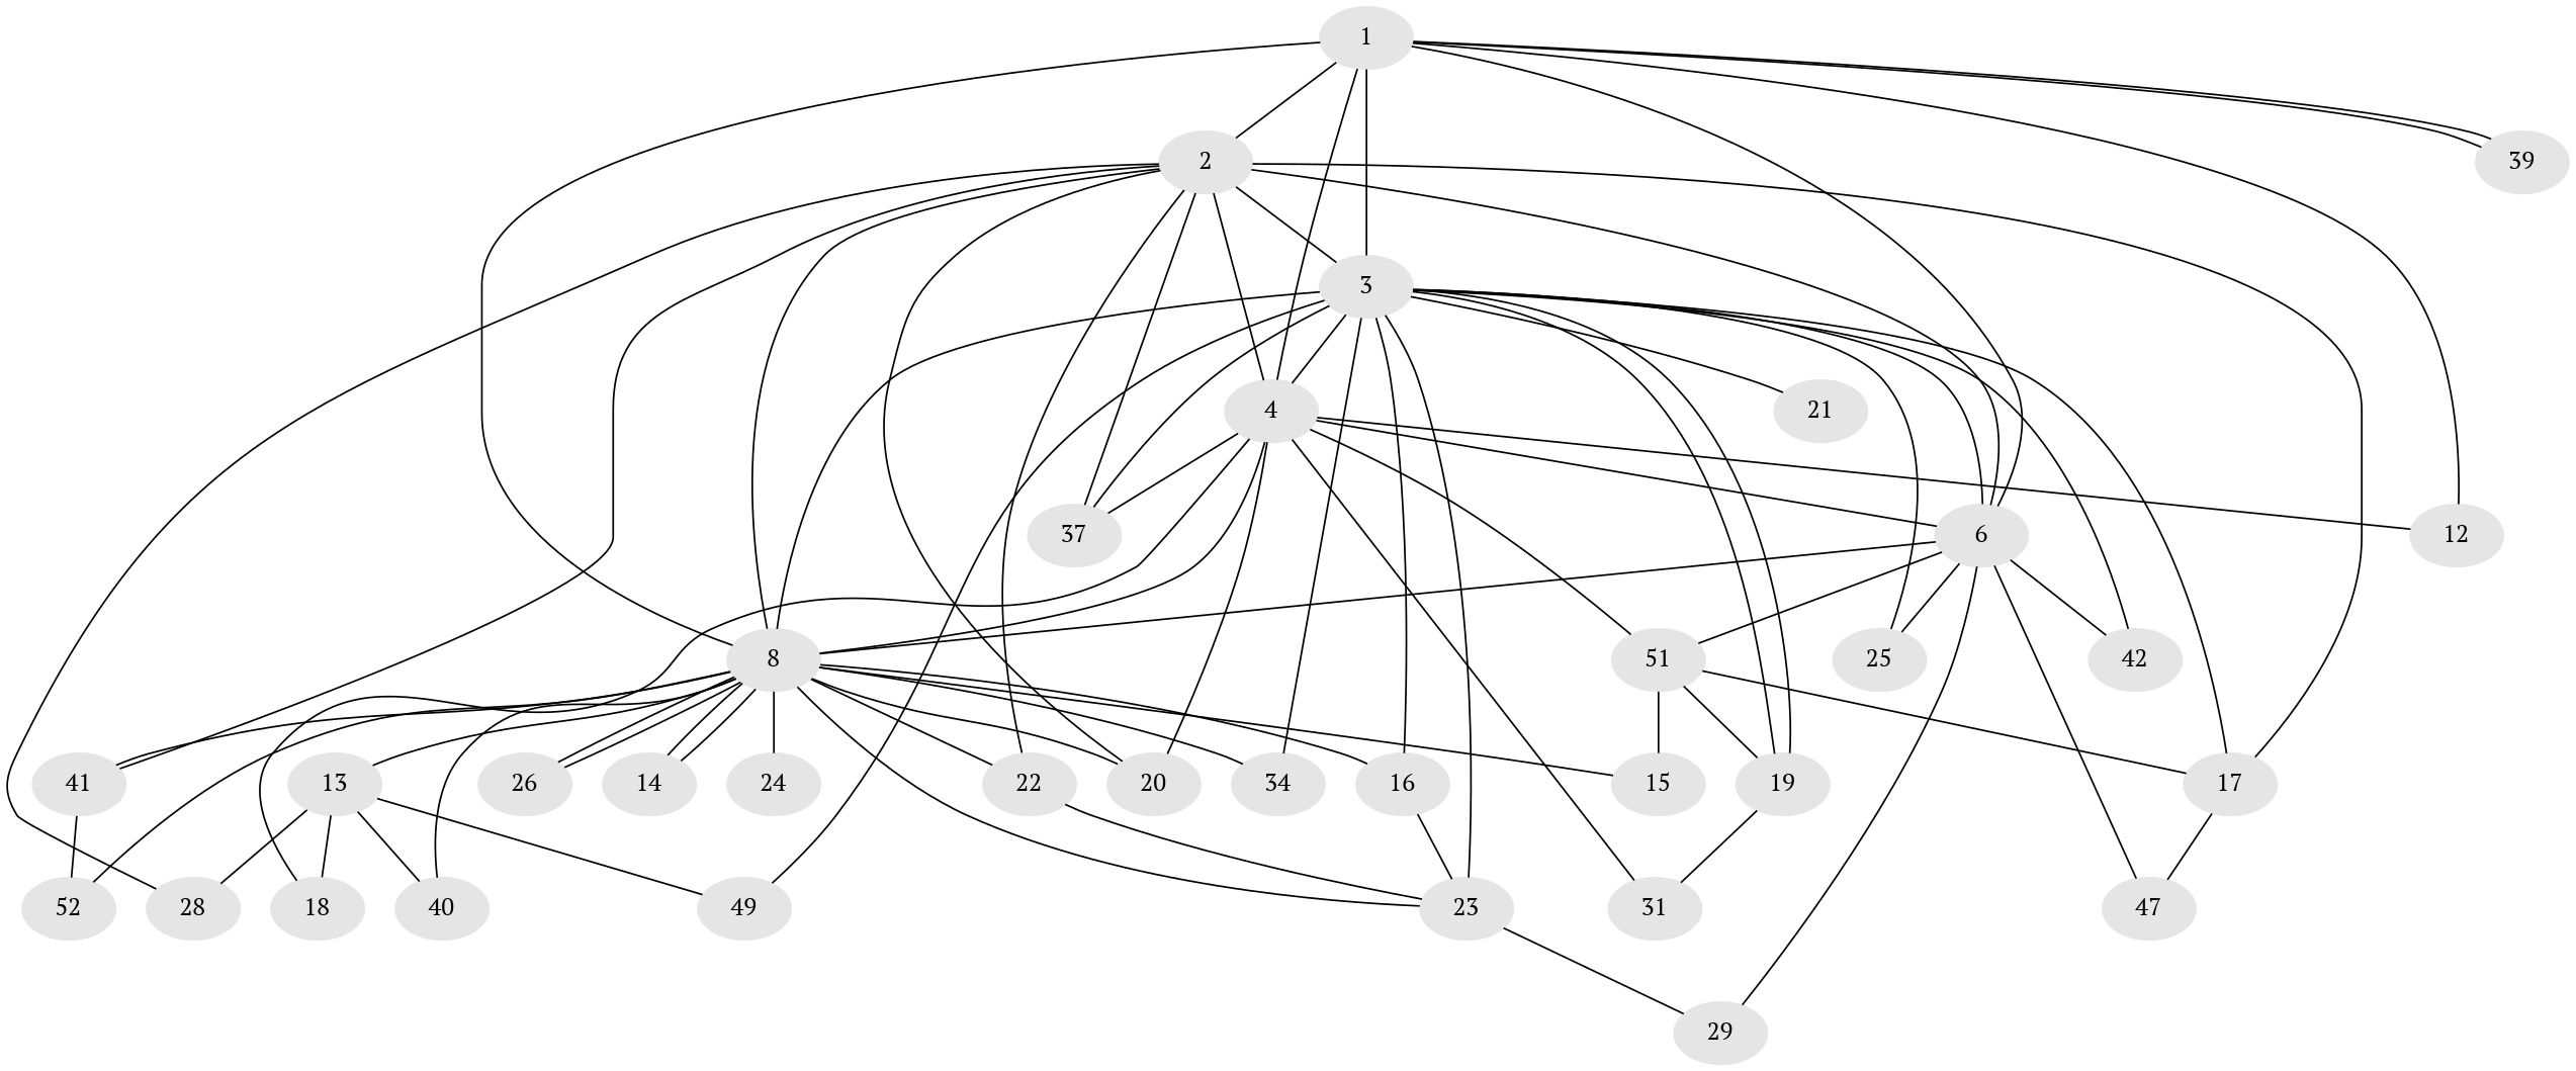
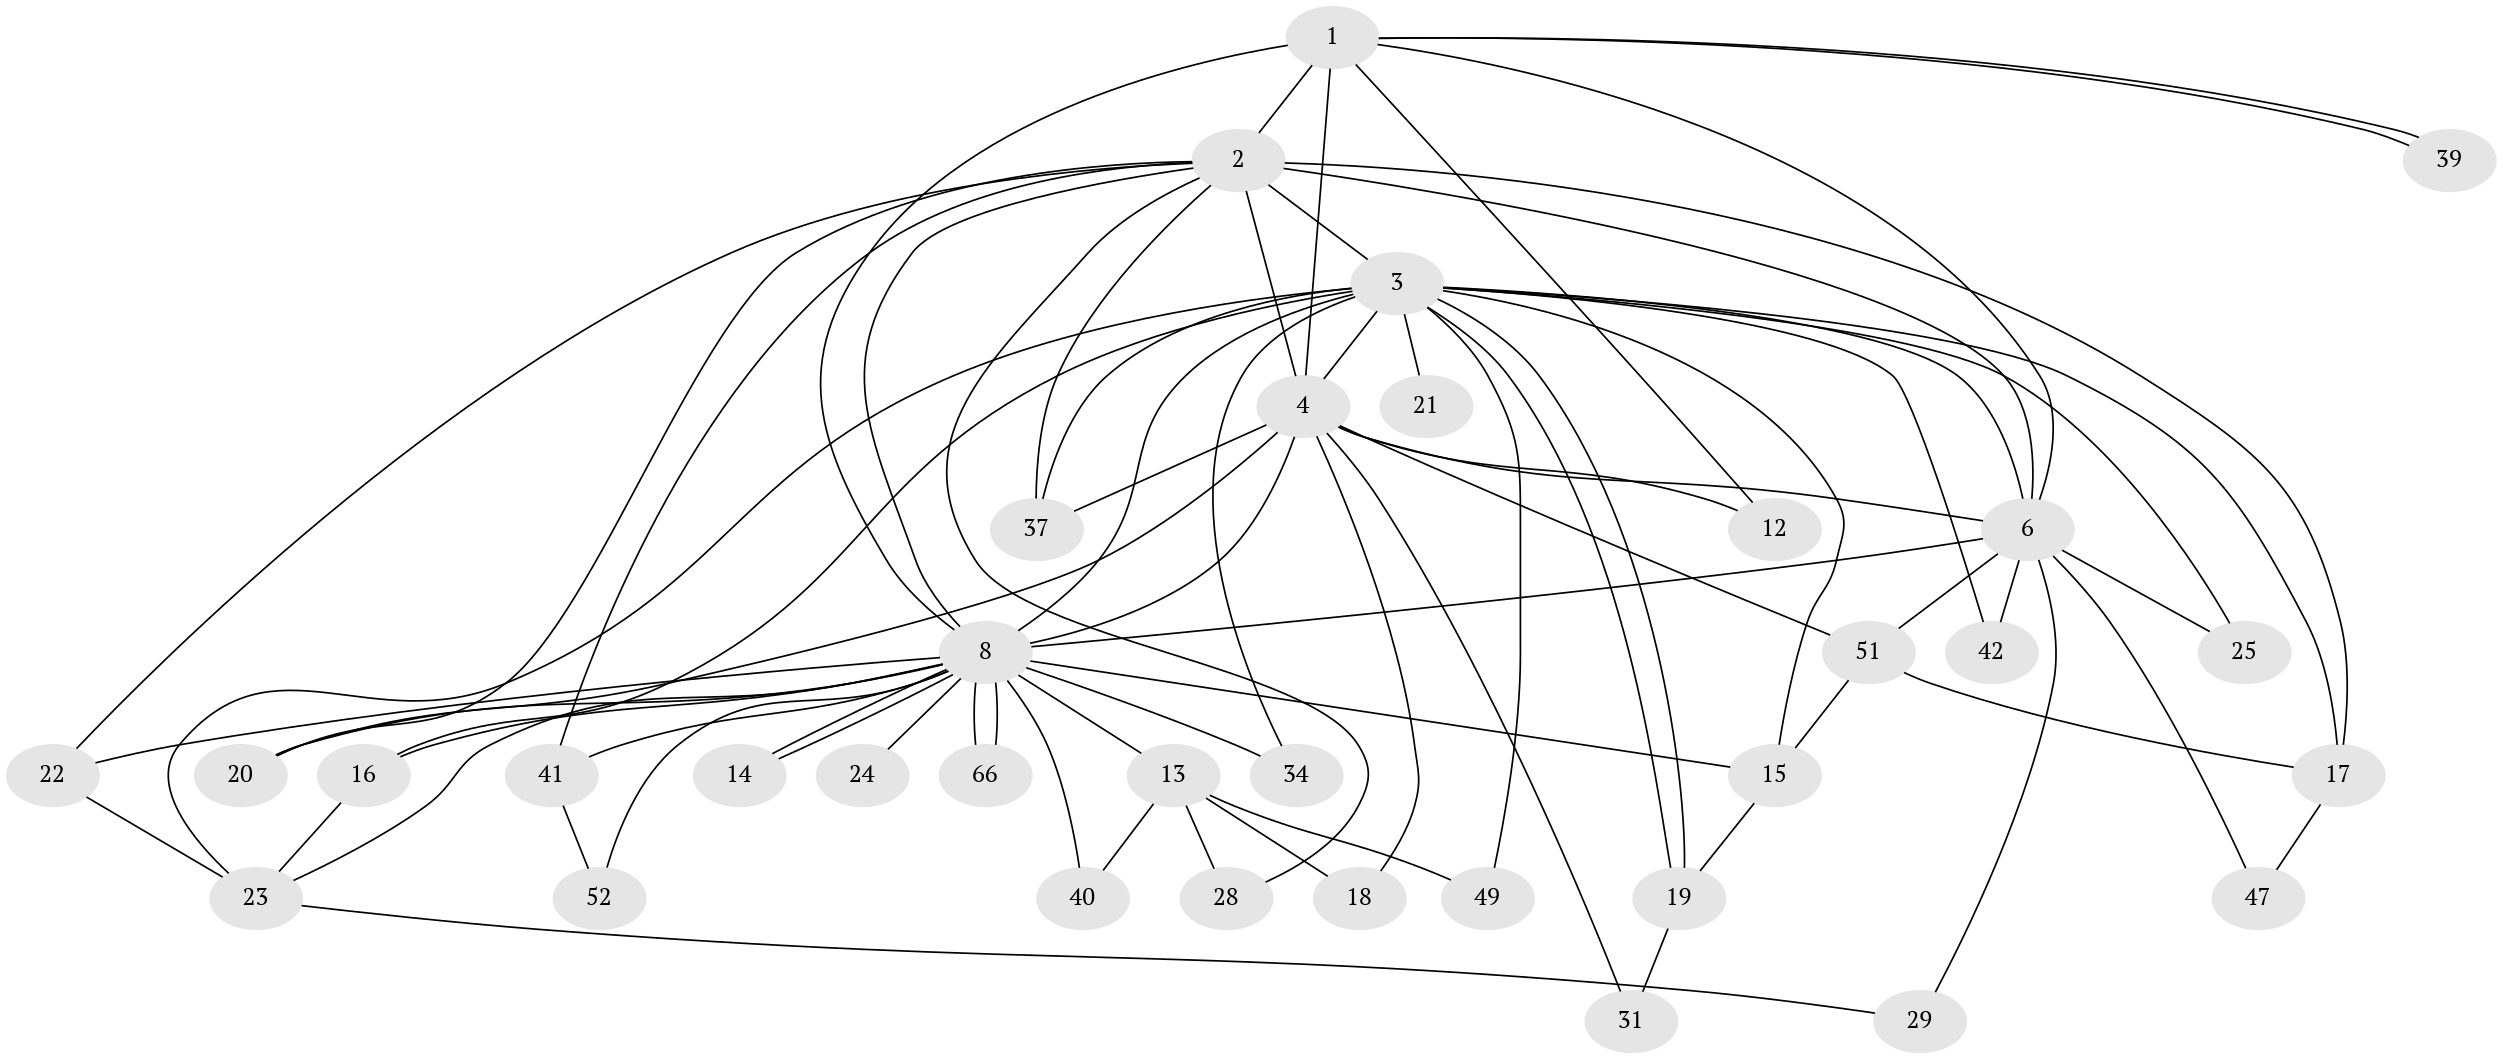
  graph {
    fontname="PT Serif"
    node [color=gray90 fontname="PT Serif" style=filled]
    edge [fontname="PT Serif"]
    2 [super="+43+65+5"]
    3 [super="+64+69+67+33+36+9+35"]
    4 [super="+7"]
    6
    8 [super="+10"]
    17
    20
    22
    28
    37
    41
    1
    12
    39
    16
    19 [super="+32"]
    21
    23 [super="+61"]
    25
    n20 [label=34]
    42
    49
    n23 [label=51]
    18
    31
    29
    47
    13
    14
    15
    24
-   26
+   26 [label=66]
    40
    52
    2 -- 3 [weight=10]
    2 -- 4 [weight=6]
    2 -- 6 [weight=2]
    2 -- 8 [weight=5]
    2 -- 17
    2 -- 20
    2 -- 22
    2 -- 28
    2 -- 37
    2 -- 41
    3 -- 4 [weight=8]
    3 -- 6 [weight=4]
    3 -- 8 [weight=7]
    3 -- 17 [weight=3]
    3 -- 37
    3 -- 16
    3 -- 19 [weight=2]
    3 -- 19
    3 -- 21
    3 -- 23 [weight=2]
    3 -- 25
    3 -- n20
    3 -- 42 [weight=2]
    3 -- 49
    4 -- 6 [weight=2]
    4 -- 8 [weight=4]
    4 -- 20
    4 -- 37
    4 -- 12
    4 -- n23
    4 -- 18
    4 -- 31
    6 -- 8 [weight=2]
    6 -- 25
    6 -- 42
    6 -- n23
    6 -- 29
    6 -- 47
    8 -- 20
    8 -- 22
    8 -- 41
    8 -- 16
    8 -- 23
    8 -- n20
    8 -- 13
    8 -- 14
    8 -- 14
    8 -- 15
    8 -- 24 [weight=2]
    8 -- 26
    8 -- 26
    8 -- 40
    8 -- 52
    17 -- 47
    22 -- 23
    41 -- 52
    1 -- 2 [weight=2]
-   1 -- 3 [weight=4]
+   15 -- 3 [weight=4]
    1 -- 4 [weight=2]
    1 -- 6
    1 -- 8 [weight=2]
    1 -- 12
    1 -- 39
    1 -- 39
    16 -- 23
    19 -- 31
    23 -- 29
    n23 -- 17
-   n23 -- 19
+   15 -- 19
    n23 -- 15
    13 -- 28
    13 -- 49
    13 -- 18
    13 -- 40
  }
